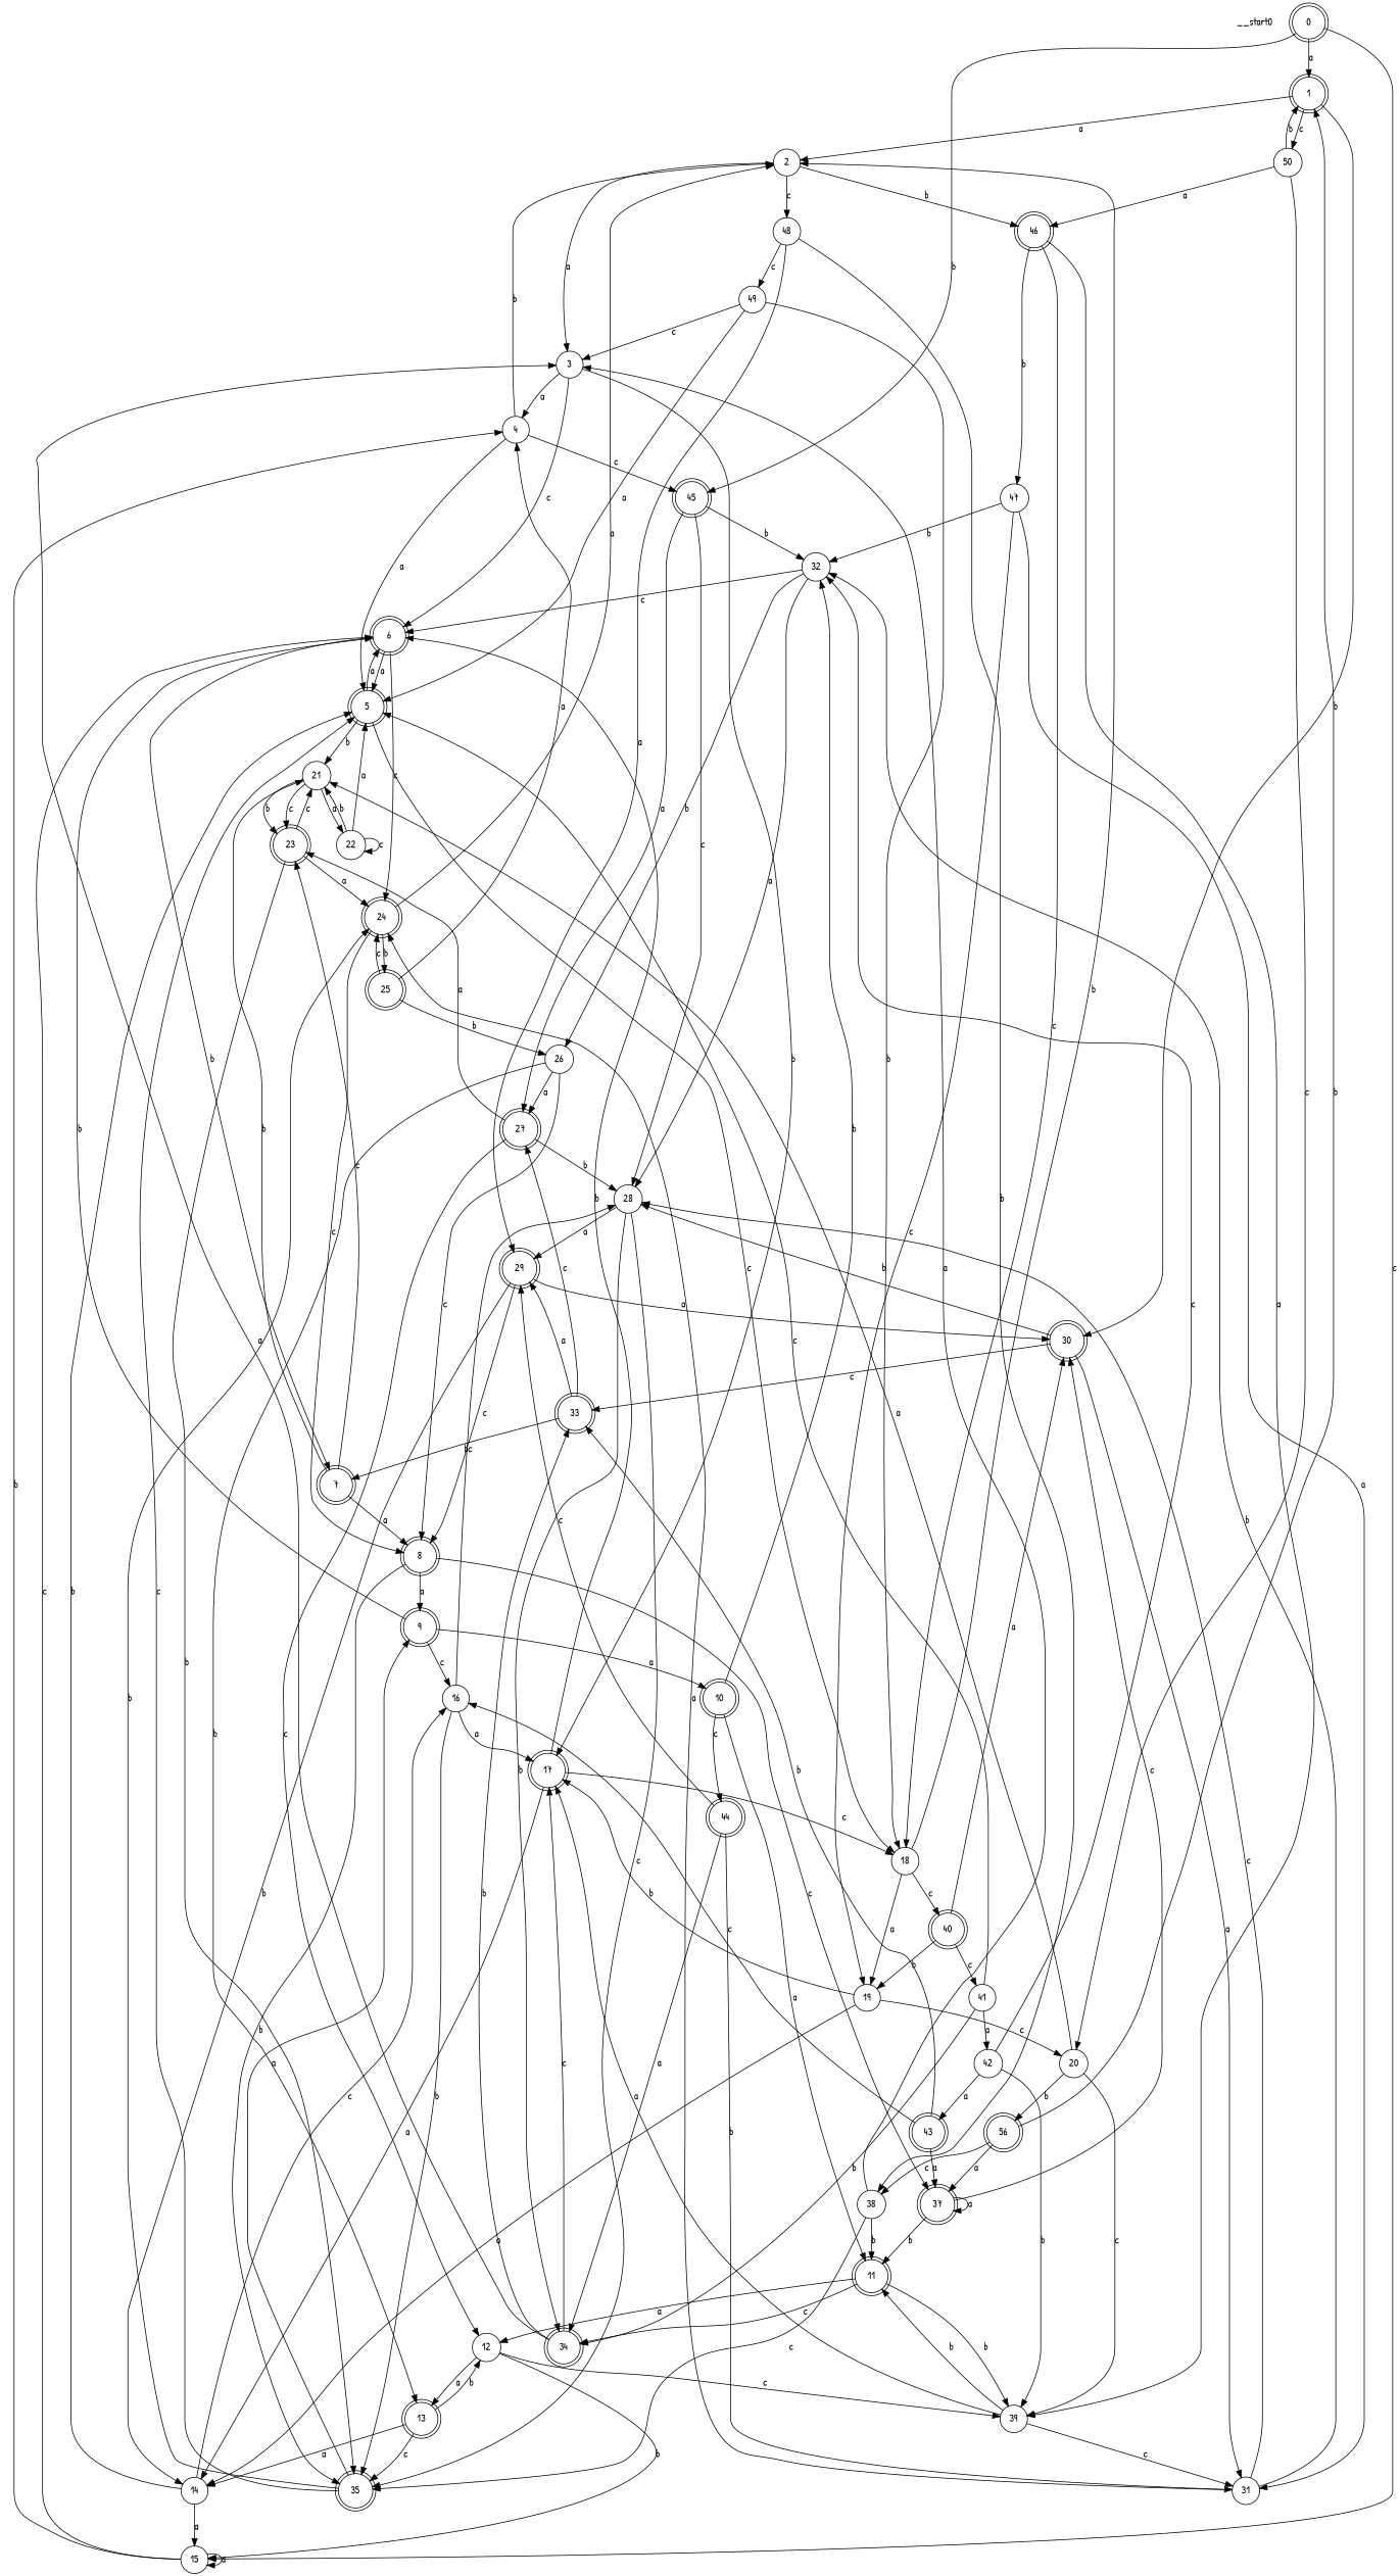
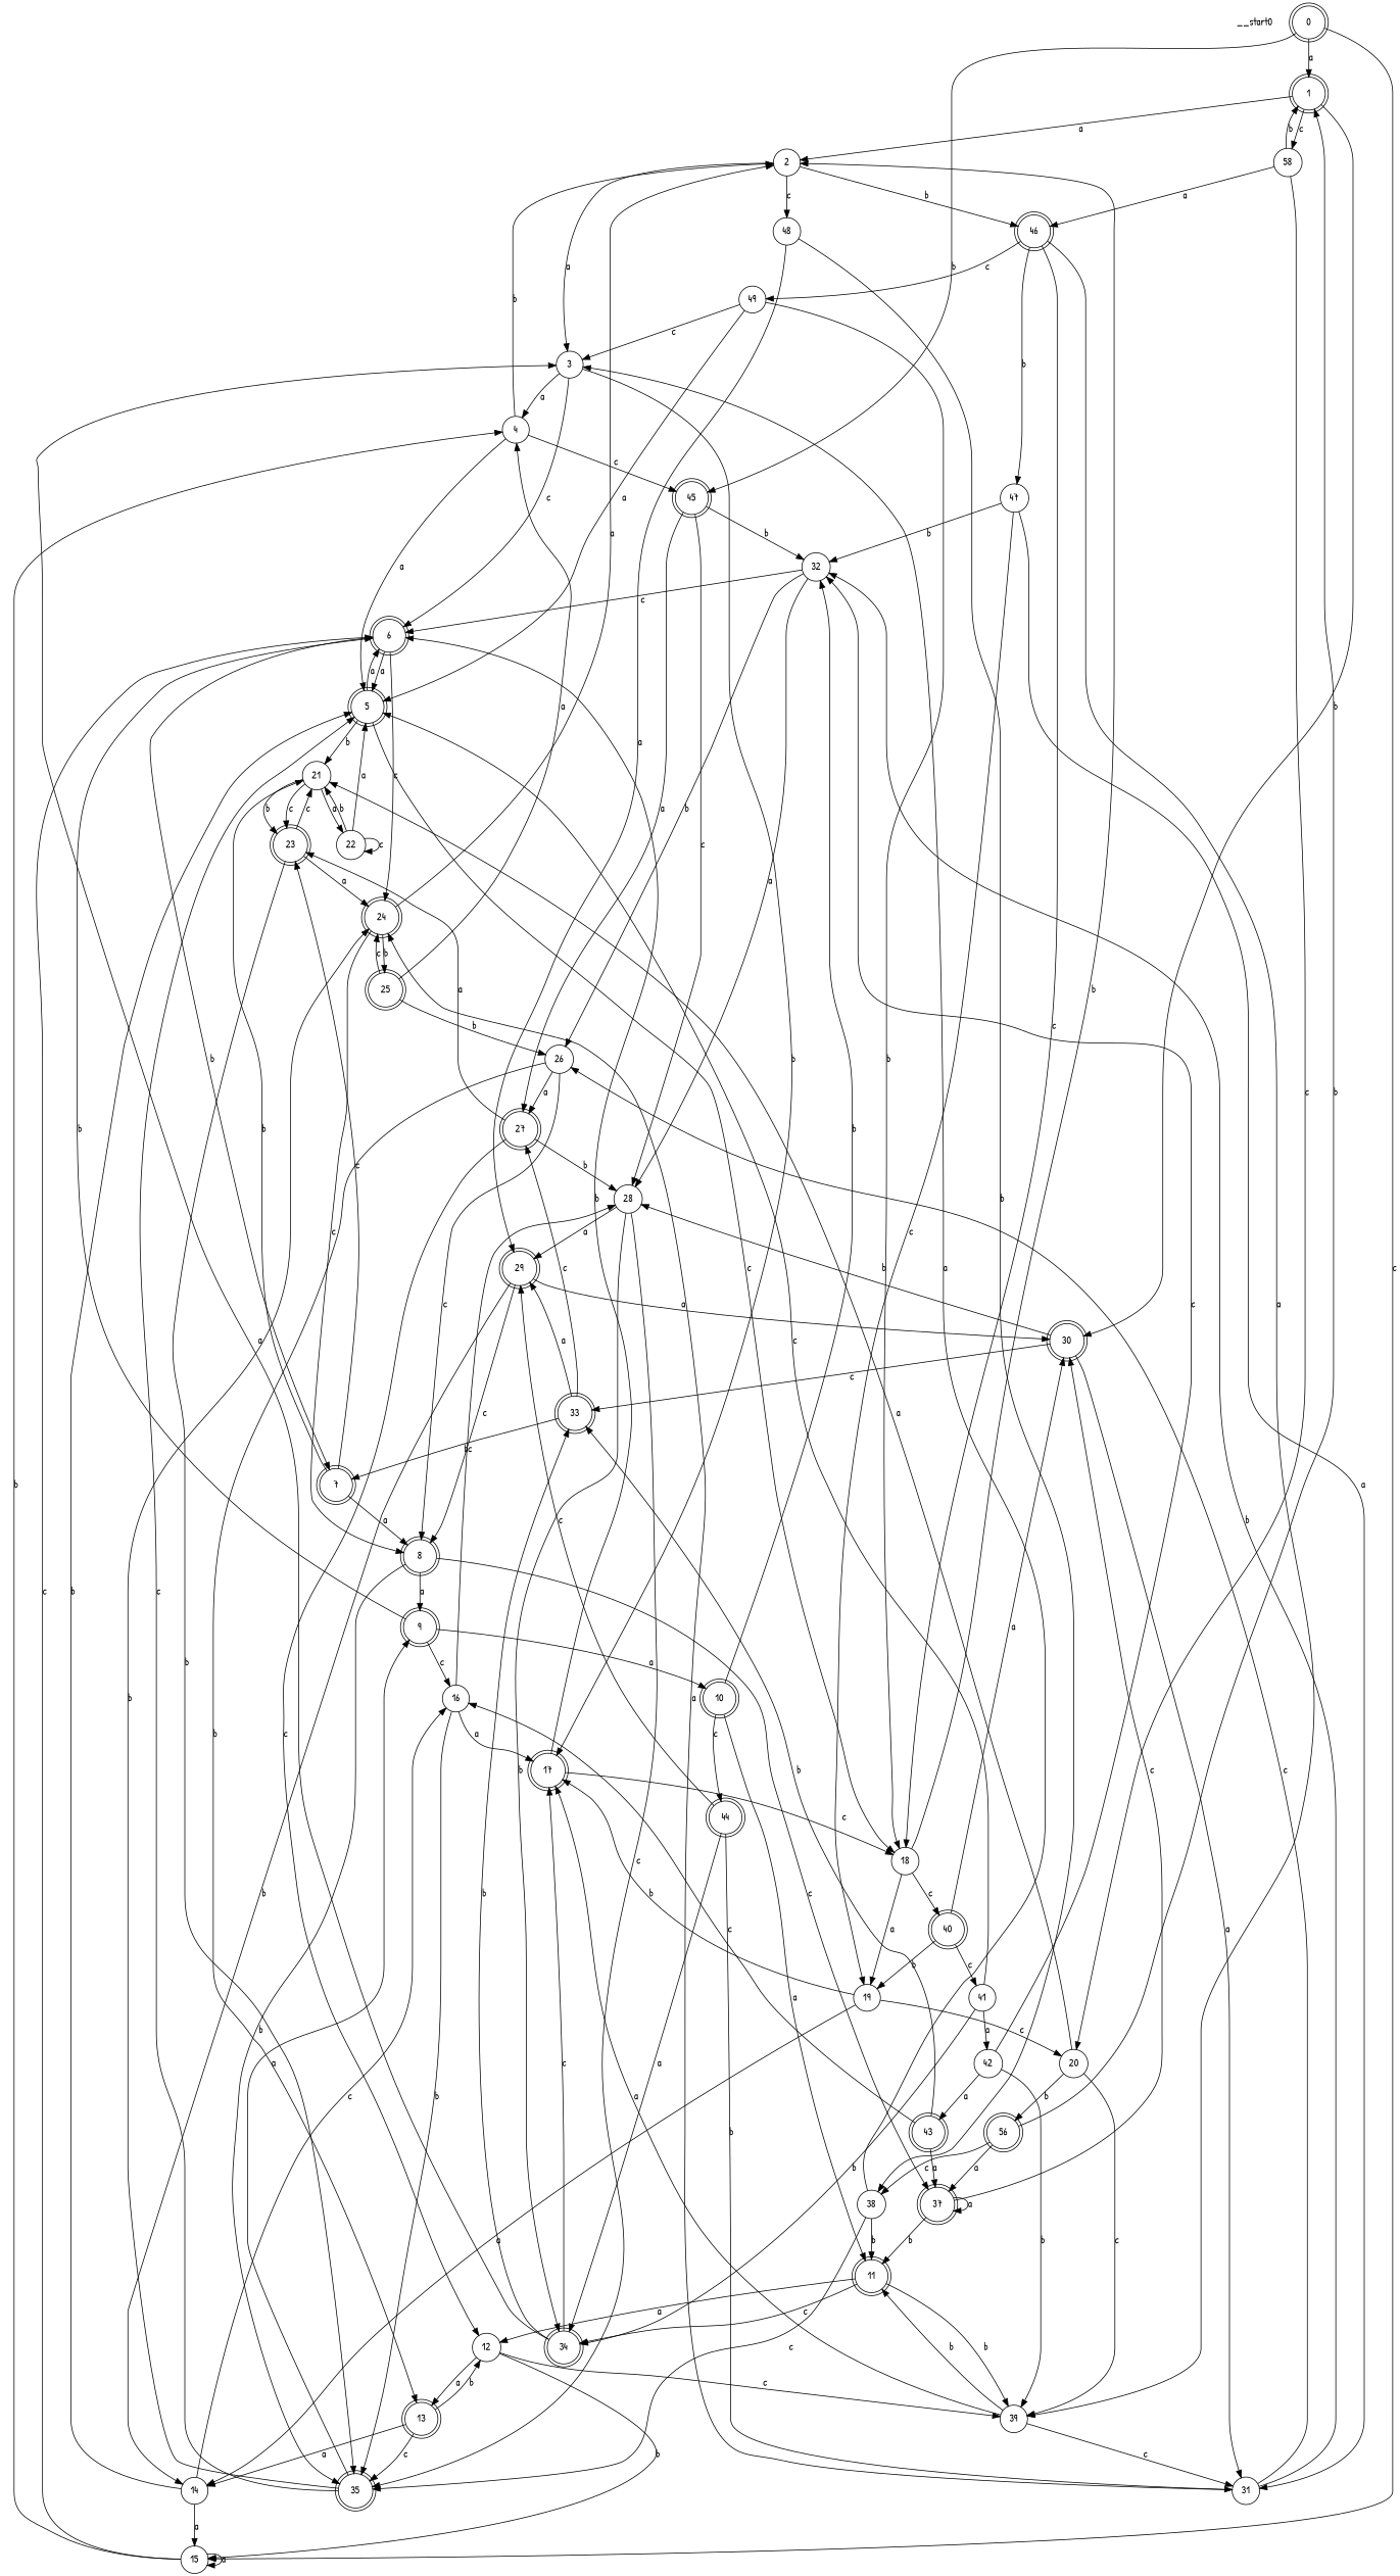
  digraph {
    fontname="Patrick Hand"
    rankdir=TB
    node [fontname="Patrick Hand" shape=doublecircle color=black fillcolor=white style="rounded,filled"]
    edge [fontname="Patrick Hand"]
    __start0 [shape=none color="" fillcolor="" style=""]
    n2 [label=0]
    n3 [label=1]
    n4 [label=15 shape=circle style=filled]
    n5 [label=45]
    n6 [label=2 shape=circle style=filled]
    n7 [label=30]
-   n8 [label=50 shape=circle style=filled]
+   n8 [label=58 shape=circle style=filled]
    n9 [label=4 shape=circle style=filled]
    n10 [label=6]
    n11 [label=32 shape=circle style=filled]
    n12 [label=28 shape=circle style=filled]
    n13 [label=27]
    n14 [label=3 shape=circle style=filled]
    n15 [label=46]
    n16 [label=48 shape=circle style=filled]
    n17 [label=31 shape=circle style=filled]
    n18 [label=33]
    n19 [label=20 shape=circle style=filled]
    n20 [label=17]
    n21 [label=18 shape=circle style=filled]
    n22 [label=39 shape=circle style=filled]
    n23 [label=47 shape=circle style=filled]
    n24 [label=29]
    n25 [label=38 shape=circle style=filled]
    n26 [label=49 shape=circle style=filled]
    n27 [label=5]
    n28 [label=7]
    n29 [label=24]
    n30 [label=14 shape=circle style=filled]
    n31 [label=21 shape=circle style=filled]
    n32 [label=19 shape=circle style=filled]
    n33 [label=40]
    n34 [label=23]
    n35 [label=22 shape=circle style=filled]
    n36 [label=8]
    n37 [label=25]
    n38 [label=9]
    n39 [label=35]
    n40 [label=37]
    n41 [label=10]
    n42 [label=16 shape=circle style=filled]
    n43 [label=11]
    n44 [label=44]
    n45 [label=12 shape=circle style=filled]
    n46 [label=34]
    n47 [label=26 shape=circle style=filled]
    n48 [label=13]
    n49 [label=41 shape=circle style=filled]
    n50 [label=56]
    n51 [label=42 shape=circle style=filled]
    n52 [label=43]
    n2 -> n3 [label=a]
    n2 -> n4 [label=c]
    n2 -> n5 [label=b]
    n3 -> n6 [label=a]
    n3 -> n7 [label=b]
    n3 -> n8 [label=c]
    n4 -> n4 [label=a]
    n4 -> n9 [label=b]
    n4 -> n10 [label=c]
    n5 -> n11 [label=b]
    n5 -> n12 [label=c]
    n5 -> n13 [label=a]
    n6 -> n14 [label=a]
    n6 -> n15 [label=b]
    n6 -> n16 [label=c]
    n7 -> n12 [label=b]
    n7 -> n17 [label=a]
    n7 -> n18 [label=c]
    n8 -> n3 [label=b]
    n8 -> n15 [label=a]
    n8 -> n19 [label=c]
    n9 -> n5 [label=c]
    n9 -> n6 [label=b]
    n9 -> n27 [label=a]
    n10 -> n27 [label=a]
    n10 -> n28 [label=b]
    n10 -> n29 [label=c]
    n11 -> n10 [label=c]
    n11 -> n12 [label=a]
    n11 -> n47 [label=b]
    n12 -> n24 [label=a]
    n12 -> n39 [label=c]
    n12 -> n46 [label=b]
    n13 -> n12 [label=b]
    n13 -> n34 [label=a]
    n13 -> n45 [label=c]
    n14 -> n9 [label=a]
    n14 -> n10 [label=c]
    n14 -> n20 [label=b]
    n15 -> n21 [label=c]
    n15 -> n22 [label=a]
    n15 -> n23 [label=b]
    n16 -> n24 [label=a]
    n16 -> n25 [label=b]
-   n16 -> n26 [label=c]
+   n15 -> n26 [label=c]
    n17 -> n11 [label=b]
-   n17 -> n12 [label=c]
+   n17 -> n47 [label=c]
    n17 -> n29 [label=a]
    n18 -> n13 [label=c]
    n18 -> n24 [label=a]
    n18 -> n28 [label=b]
    n19 -> n22 [label=c]
    n19 -> n31 [label=a]
    n19 -> n50 [label=b]
    n20 -> n10 [label=b]
    n20 -> n21 [label=c]
-   n20 -> n30 [label=a]
    n21 -> n6 [label=b]
    n21 -> n32 [label=a]
    n21 -> n33 [label=c]
    n22 -> n17 [label=c]
    n22 -> n20 [label=a]
    n22 -> n43 [label=b]
    n23 -> n11 [label=b]
    n23 -> n17 [label=a]
    n23 -> n32 [label=c]
    n24 -> n7 [label=a]
    n24 -> n30 [label=b]
    n24 -> n36 [label=c]
    n25 -> n14 [label=a]
    n25 -> n39 [label=c]
    n25 -> n43 [label=b]
    n26 -> n14 [label=c]
    n26 -> n21 [label=b]
    n26 -> n27 [label=a]
    n27 -> n10 [label=a]
    n27 -> n21 [label=c]
    n27 -> n31 [label=b]
    n28 -> n31 [label=b]
    n28 -> n34 [label=c]
    n28 -> n36 [label=a]
    n29 -> n6 [label=a]
    n29 -> n36 [label=c]
    n29 -> n37 [label=b]
    n30 -> n4 [label=a]
    n30 -> n27 [label=b]
    n30 -> n42 [label=c]
    n31 -> n34 [label=b]
    n31 -> n34 [label=c]
    n31 -> n35 [label=a]
    n32 -> n19 [label=c]
    n32 -> n20 [label=b]
    n32 -> n30 [label=a]
    n33 -> n7 [label=a]
    n33 -> n32 [label=b]
    n33 -> n49 [label=c]
    n34 -> n29 [label=a]
    n34 -> n31 [label=c]
    n34 -> n39 [label=b]
    n35 -> n27 [label=a]
    n35 -> n31 [label=b]
    n35 -> n35 [label=c]
    n36 -> n38 [label=a]
    n36 -> n39 [label=b]
    n36 -> n40 [label=c]
    n37 -> n9 [label=a]
    n37 -> n29 [label=c]
    n37 -> n47 [label=b]
    n38 -> n10 [label=b]
    n38 -> n41 [label=a]
    n38 -> n42 [label=c]
    n39 -> n27 [label=c]
    n39 -> n29 [label=b]
    n39 -> n38 [label=a]
    n40 -> n7 [label=c]
    n40 -> n40 [label=a]
    n40 -> n43 [label=b]
    n41 -> n11 [label=b]
    n41 -> n43 [label=a]
    n41 -> n44 [label=c]
    n42 -> n12 [label=c]
    n42 -> n20 [label=a]
    n42 -> n39 [label=b]
    n43 -> n22 [label=b]
    n43 -> n45 [label=a]
    n43 -> n46 [label=c]
    n44 -> n17 [label=b]
    n44 -> n24 [label=c]
    n44 -> n46 [label=a]
    n45 -> n4 [label=b]
    n45 -> n22 [label=c]
    n45 -> n48 [label=a]
    n46 -> n14 [label=a]
    n46 -> n18 [label=b]
    n46 -> n20 [label=c]
    n47 -> n13 [label=a]
    n47 -> n36 [label=c]
    n47 -> n48 [label=b]
    n48 -> n30 [label=a]
    n48 -> n39 [label=c]
    n48 -> n45 [label=b]
    n49 -> n27 [label=c]
    n49 -> n46 [label=b]
    n49 -> n51 [label=a]
    n50 -> n3 [label=b]
    n50 -> n25 [label=c]
    n50 -> n40 [label=a]
    n51 -> n11 [label=c]
    n51 -> n22 [label=b]
    n51 -> n52 [label=a]
    n52 -> n18 [label=b]
    n52 -> n40 [label=a]
    n52 -> n42 [label=c]
  }
